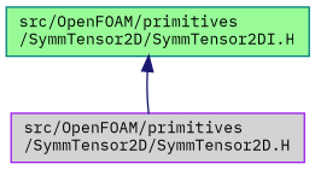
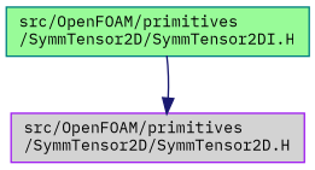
  digraph {
    fontname="IBM Plex Mono"
    node [fontname="IBM Plex Mono" fontsize=10 shape=record style=filled]
    n1 [color=teal fillcolor=palegreen fontcolor=black height=0.2 label="src/OpenFOAM/primitives\l/SymmTensor2D/SymmTensor2DI.H" width=0.4]
    n2 [color=purple height=0.2 label="src/OpenFOAM/primitives\l/SymmTensor2D/SymmTensor2D.H" width=0.4 fillcolor=lightgrey]
-   n1 -> n2 [color=midnightblue dir=back fontname="IBM Plex Mono" fontsize=10 labelfontname=Helvetica labelfontsize=10 style=solid]
+   n2 -> n1 [color=midnightblue dir=back fontname="IBM Plex Mono" fontsize=10 labelfontname=Helvetica labelfontsize=10 style=solid]
  }
